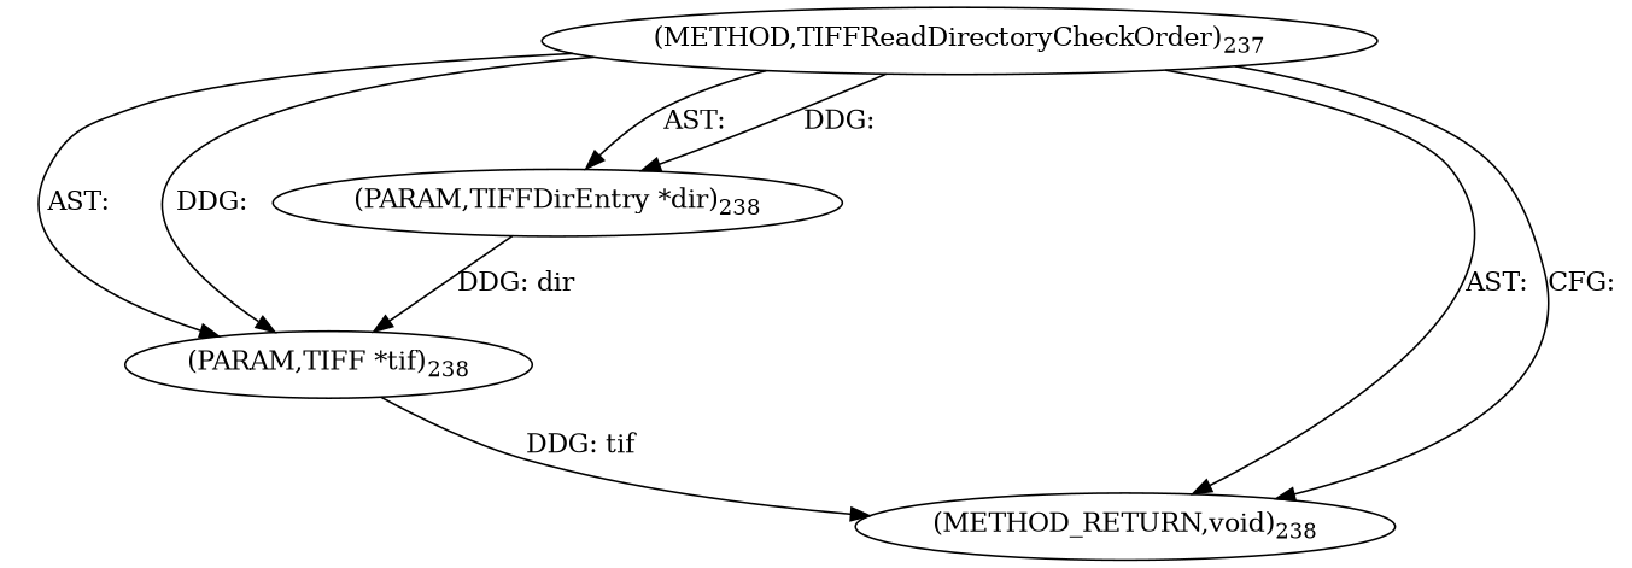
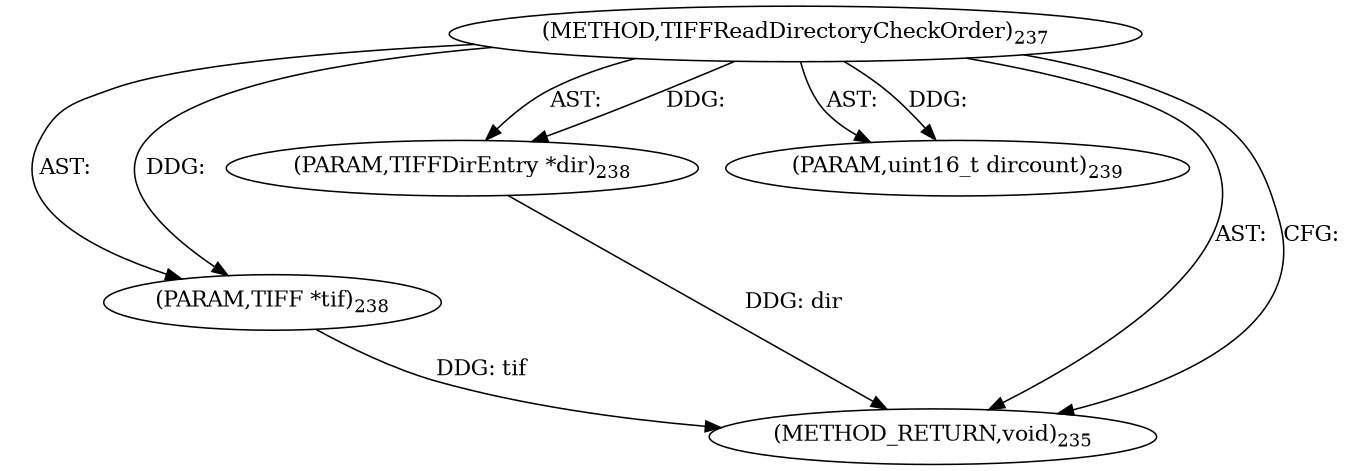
  digraph {
    n1 [label=<(METHOD,TIFFReadDirectoryCheckOrder)<SUB>237</SUB>>]
    n2 [label=<(PARAM,TIFF *tif)<SUB>238</SUB>>]
    n3 [label=<(PARAM,TIFFDirEntry *dir)<SUB>238</SUB>>]
-   n5 [label=<(METHOD_RETURN,void)<SUB>238</SUB>>]
+   n4 [label=<(PARAM,uint16_t dircount)<SUB>239</SUB>>]
+   n5 [label=<(METHOD_RETURN,void)<SUB>235</SUB>>]
    n1 -> n2 [label="AST: "]
    n1 -> n2 [label="DDG: "]
    n1 -> n3 [label="AST: "]
    n1 -> n3 [label="DDG: "]
+   n1 -> n4 [label="AST: "]
+   n1 -> n4 [label="DDG: "]
    n1 -> n5 [label="AST: "]
    n1 -> n5 [label="CFG: "]
    n2 -> n5 [label="DDG: tif"]
-   n3 -> n2 [label="DDG: dir"]
+   n3 -> n5 [label="DDG: dir"]
  }
